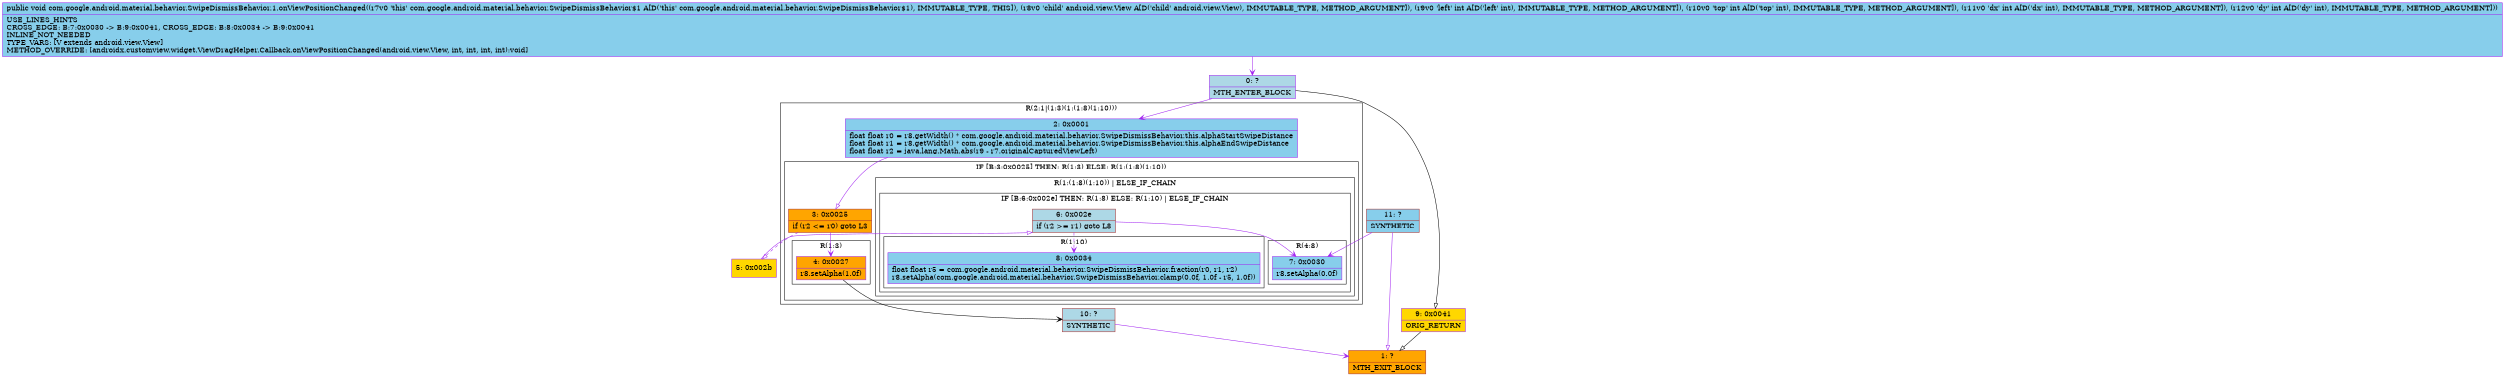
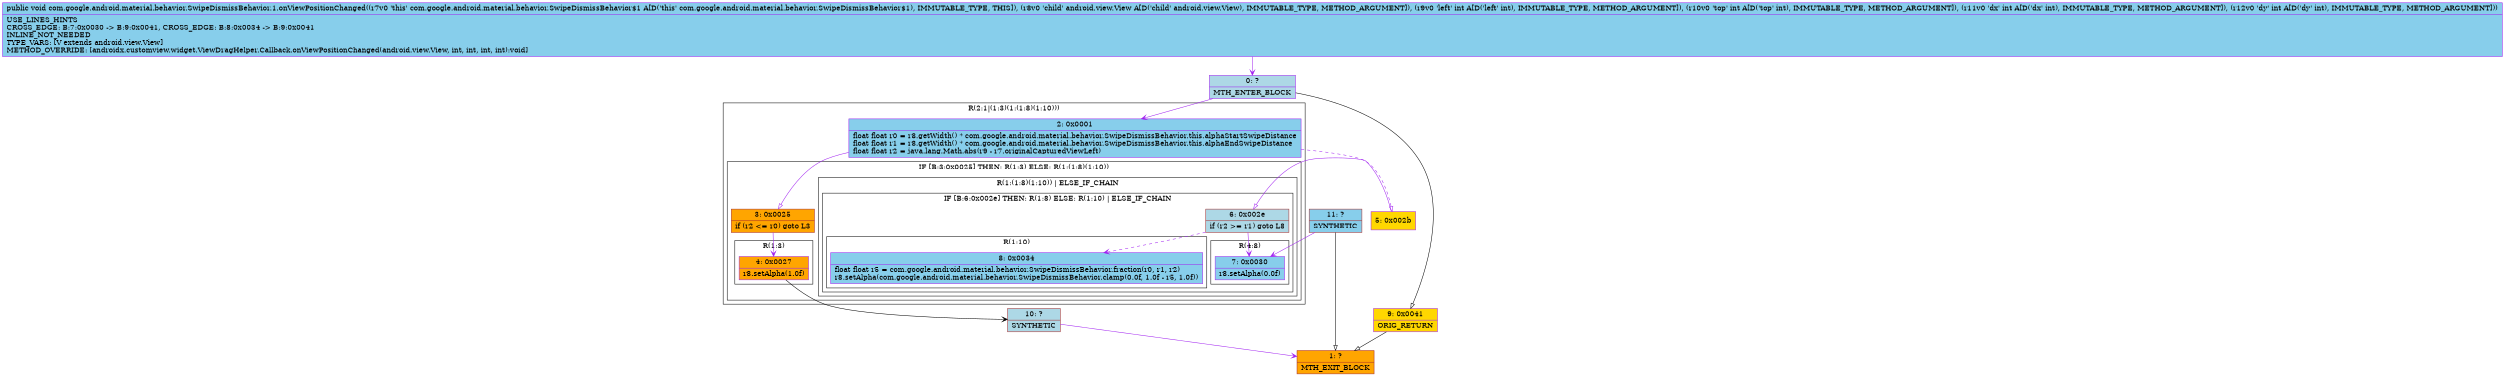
  digraph {
    node [color=purple fillcolor=skyblue shape=record style=filled]
    edge [arrowhead=vee color=purple]
    n1 [fillcolor=orange label="{4\:\ 0x0027|r8.setAlpha(1.0f)\l}"]
    n2 [label="{7\:\ 0x0030|r8.setAlpha(0.0f)\l}"]
    n3 [label="{8\:\ 0x0034|float float r5 = com.google.android.material.behavior.SwipeDismissBehavior.fraction(r0, r1, r2)\lr8.setAlpha(com.google.android.material.behavior.SwipeDismissBehavior.clamp(0.0f, 1.0f \- r5, 1.0f))\l}"]
    n4 [color=brown fillcolor=lightblue label="{6\:\ 0x002e|if (r2 \>= r1) goto L8\l}"]
    n5 [color=brown fillcolor=orange label="{3\:\ 0x0025|if (r2 \<= r0) goto L3\l}"]
    n6 [label="{2\:\ 0x0001|float float r0 = r8.getWidth() * com.google.android.material.behavior.SwipeDismissBehavior.this.alphaStartSwipeDistance\lfloat float r1 = r8.getWidth() * com.google.android.material.behavior.SwipeDismissBehavior.this.alphaEndSwipeDistance\lfloat float r2 = java.lang.Math.abs(r9 \- r7.originalCapturedViewLeft)\l}"]
    n7 [color=brown fillcolor=lightblue label="{10\:\ ?|SYNTHETIC\l}"]
    n8 [fillcolor=gold label="{5\:\ 0x002b}"]
    n9 [color=brown fillcolor=orange label="{1\:\ ?|MTH_EXIT_BLOCK\l}"]
    n10 [color=brown label="{11\:\ ?|SYNTHETIC\l}"]
    n11 [fillcolor=gold label="{9\:\ 0x0041|ORIG_RETURN\l}"]
    n12 [fillcolor=lightblue label="{0\:\ ?|MTH_ENTER_BLOCK\l}"]
    n13 [label="{public void com.google.android.material.behavior.SwipeDismissBehavior.1.onViewPositionChanged((r7v0 'this' com.google.android.material.behavior.SwipeDismissBehavior$1 A[D('this' com.google.android.material.behavior.SwipeDismissBehavior$1), IMMUTABLE_TYPE, THIS]), (r8v0 'child' android.view.View A[D('child' android.view.View), IMMUTABLE_TYPE, METHOD_ARGUMENT]), (r9v0 'left' int A[D('left' int), IMMUTABLE_TYPE, METHOD_ARGUMENT]), (r10v0 'top' int A[D('top' int), IMMUTABLE_TYPE, METHOD_ARGUMENT]), (r11v0 'dx' int A[D('dx' int), IMMUTABLE_TYPE, METHOD_ARGUMENT]), (r12v0 'dy' int A[D('dy' int), IMMUTABLE_TYPE, METHOD_ARGUMENT]))  | USE_LINES_HINTS\lCROSS_EDGE: B:7:0x0030 \-\> B:9:0x0041, CROSS_EDGE: B:8:0x0034 \-\> B:9:0x0041\lINLINE_NOT_NEEDED\lTYPE_VARS: [V extends android.view.View]\lMETHOD_OVERRIDE: [androidx.customview.widget.ViewDragHelper.Callback.onViewPositionChanged(android.view.View, int, int, int, int):void]\l}"]
    subgraph cluster_1 {
      label="R(2:1|(1:3)(1:(1:8)(1:10)))"
      n6
      subgraph cluster_2 {
        label="IF [B:3:0x0025] THEN: R(1:3) ELSE: R(1:(1:8)(1:10))"
        n5
        subgraph cluster_3 {
          label="R(1:3)"
          n1
        }
        subgraph cluster_4 {
          label="R(1:(1:8)(1:10)) | ELSE_IF_CHAIN\l"
          subgraph cluster_5 {
            label="IF [B:6:0x002e] THEN: R(1:8) ELSE: R(1:10) | ELSE_IF_CHAIN\l"
            n4
            subgraph cluster_6 {
              label="R(4:8)"
              n2
            }
            subgraph cluster_7 {
              label="R(1:10)"
              n3
            }
          }
        }
      }
    }
    n1 -> n7 [color=black]
    n4 -> n2
    n4 -> n3 [style=dashed]
    n5 -> n1
-   n5 -> n8 [arrowhead=onormal style=dashed]
+   n6 -> n8 [arrowhead=onormal style=dashed]
    n6 -> n5 [arrowhead=onormal]
    n7 -> n9
    n8 -> n4 [arrowhead=onormal]
    n10 -> n2
-   n10 -> n9 [arrowhead=onormal]
+   n10 -> n9 [arrowhead=onormal color=black]
    n11 -> n9 [arrowhead=onormal color=black]
    n12 -> n6
    n12 -> n11 [arrowhead=onormal color=black]
    n13 -> n12
  }
